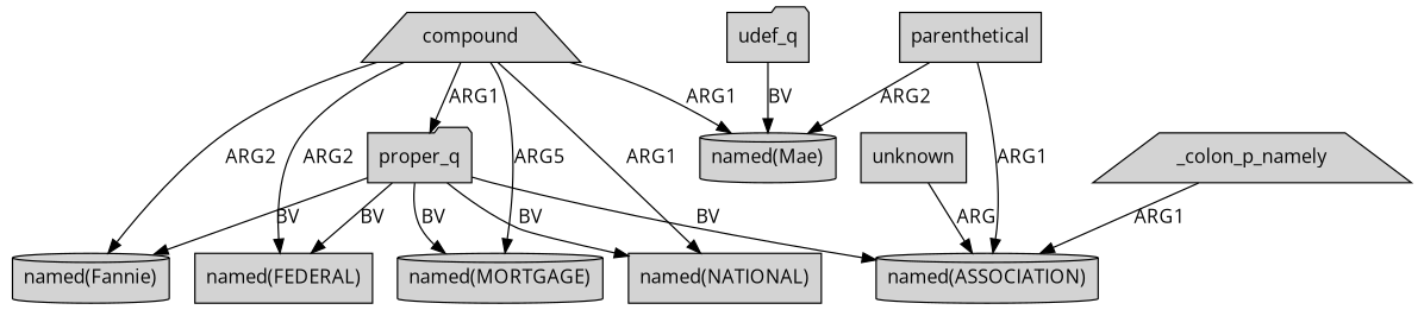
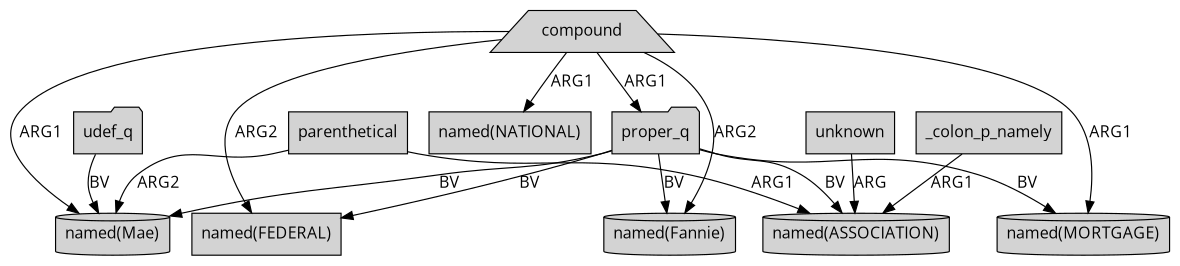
  digraph {
    fontname="Open Sans"
    node [fontname="Open Sans" shape=cylinder style=filled]
    edge [fontname="Open Sans"]
    udef_q [shape=folder]
    "named(Mae)"
    compound [shape=trapezium]
    "named(NATIONAL)" [shape=box]
    "named(Fannie)"
    "named(FEDERAL)" [shape=box]
    "named(MORTGAGE)"
    proper_q [shape=folder]
    "named(ASSOCIATION)"
    unknown [shape=box]
    parenthetical [shape=box]
-   _colon_p_namely [shape=trapezium]
+   _colon_p_namely [shape=box]
    udef_q -> "named(Mae)" [label=BV]
    compound -> "named(Mae)" [label=ARG1]
    compound -> "named(NATIONAL)" [label=ARG1]
    compound -> "named(Fannie)" [label=ARG2]
    compound -> "named(FEDERAL)" [label=ARG2]
-   compound -> "named(MORTGAGE)" [label=ARG5]
+   compound -> "named(MORTGAGE)" [label=ARG1]
    compound -> proper_q [label=ARG1]
-   proper_q -> "named(NATIONAL)" [label=BV]
+   proper_q -> "named(Mae)" [label=BV]
    proper_q -> "named(Fannie)" [label=BV]
    proper_q -> "named(FEDERAL)" [label=BV]
    proper_q -> "named(MORTGAGE)" [label=BV]
    proper_q -> "named(ASSOCIATION)" [label=BV]
    unknown -> "named(ASSOCIATION)" [label=ARG]
    parenthetical -> "named(Mae)" [label=ARG2]
    parenthetical -> "named(ASSOCIATION)" [label=ARG1]
    _colon_p_namely -> "named(ASSOCIATION)" [label=ARG1]
  }
